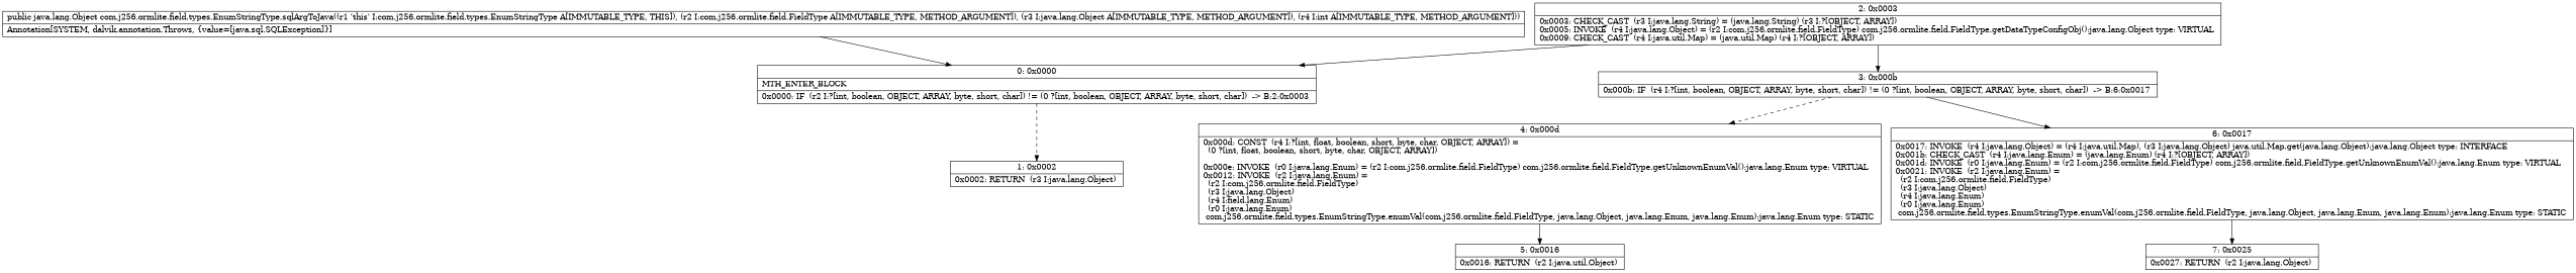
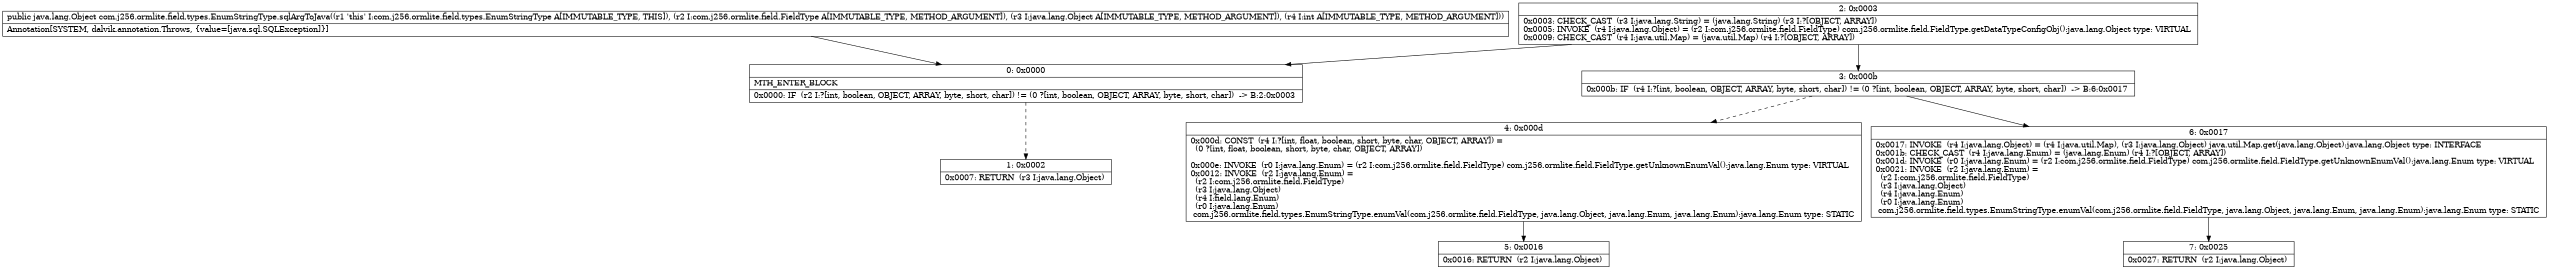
  digraph {
    node [shape=record]
    n1 [label="{0\:\ 0x0000|MTH_ENTER_BLOCK\l|0x0000: IF  (r2 I:?[int, boolean, OBJECT, ARRAY, byte, short, char]) != (0 ?[int, boolean, OBJECT, ARRAY, byte, short, char])  \-\> B:2:0x0003 \l}"]
-   n2 [label="{1\:\ 0x0002|0x0002: RETURN  (r3 I:java.lang.Object) \l}"]
+   n2 [label="{1\:\ 0x0002|0x0007: RETURN  (r3 I:java.lang.Object) \l}"]
    n3 [label="{2\:\ 0x0003|0x0003: CHECK_CAST  (r3 I:java.lang.String) = (java.lang.String) (r3 I:?[OBJECT, ARRAY]) \l0x0005: INVOKE  (r4 I:java.lang.Object) = (r2 I:com.j256.ormlite.field.FieldType) com.j256.ormlite.field.FieldType.getDataTypeConfigObj():java.lang.Object type: VIRTUAL \l0x0009: CHECK_CAST  (r4 I:java.util.Map) = (java.util.Map) (r4 I:?[OBJECT, ARRAY]) \l}"]
    n4 [label="{3\:\ 0x000b|0x000b: IF  (r4 I:?[int, boolean, OBJECT, ARRAY, byte, short, char]) != (0 ?[int, boolean, OBJECT, ARRAY, byte, short, char])  \-\> B:6:0x0017 \l}"]
    n5 [label="{4\:\ 0x000d|0x000d: CONST  (r4 I:?[int, float, boolean, short, byte, char, OBJECT, ARRAY]) = \l  (0 ?[int, float, boolean, short, byte, char, OBJECT, ARRAY])\l \l0x000e: INVOKE  (r0 I:java.lang.Enum) = (r2 I:com.j256.ormlite.field.FieldType) com.j256.ormlite.field.FieldType.getUnknownEnumVal():java.lang.Enum type: VIRTUAL \l0x0012: INVOKE  (r2 I:java.lang.Enum) = \l  (r2 I:com.j256.ormlite.field.FieldType)\l  (r3 I:java.lang.Object)\l  (r4 I:field.lang.Enum)\l  (r0 I:java.lang.Enum)\l com.j256.ormlite.field.types.EnumStringType.enumVal(com.j256.ormlite.field.FieldType, java.lang.Object, java.lang.Enum, java.lang.Enum):java.lang.Enum type: STATIC \l}"]
    n6 [label="{6\:\ 0x0017|0x0017: INVOKE  (r4 I:java.lang.Object) = (r4 I:java.util.Map), (r3 I:java.lang.Object) java.util.Map.get(java.lang.Object):java.lang.Object type: INTERFACE \l0x001b: CHECK_CAST  (r4 I:java.lang.Enum) = (java.lang.Enum) (r4 I:?[OBJECT, ARRAY]) \l0x001d: INVOKE  (r0 I:java.lang.Enum) = (r2 I:com.j256.ormlite.field.FieldType) com.j256.ormlite.field.FieldType.getUnknownEnumVal():java.lang.Enum type: VIRTUAL \l0x0021: INVOKE  (r2 I:java.lang.Enum) = \l  (r2 I:com.j256.ormlite.field.FieldType)\l  (r3 I:java.lang.Object)\l  (r4 I:java.lang.Enum)\l  (r0 I:java.lang.Enum)\l com.j256.ormlite.field.types.EnumStringType.enumVal(com.j256.ormlite.field.FieldType, java.lang.Object, java.lang.Enum, java.lang.Enum):java.lang.Enum type: STATIC \l}"]
-   n7 [label="{5\:\ 0x0016|0x0016: RETURN  (r2 I:java.util.Object) \l}"]
+   n7 [label="{5\:\ 0x0016|0x0016: RETURN  (r2 I:java.lang.Object) \l}"]
    n8 [label="{7\:\ 0x0025|0x0027: RETURN  (r2 I:java.lang.Object) \l}"]
    n9 [label="{public java.lang.Object com.j256.ormlite.field.types.EnumStringType.sqlArgToJava((r1 'this' I:com.j256.ormlite.field.types.EnumStringType A[IMMUTABLE_TYPE, THIS]), (r2 I:com.j256.ormlite.field.FieldType A[IMMUTABLE_TYPE, METHOD_ARGUMENT]), (r3 I:java.lang.Object A[IMMUTABLE_TYPE, METHOD_ARGUMENT]), (r4 I:int A[IMMUTABLE_TYPE, METHOD_ARGUMENT]))  | Annotation[SYSTEM, dalvik.annotation.Throws, \{value=[java.sql.SQLException]\}]\l}"]
    n1 -> n2 [style=dashed]
    n3 -> n1
    n3 -> n4
    n4 -> n5 [style=dashed]
    n4 -> n6
    n5 -> n7
    n6 -> n8
    n9 -> n1
  }
